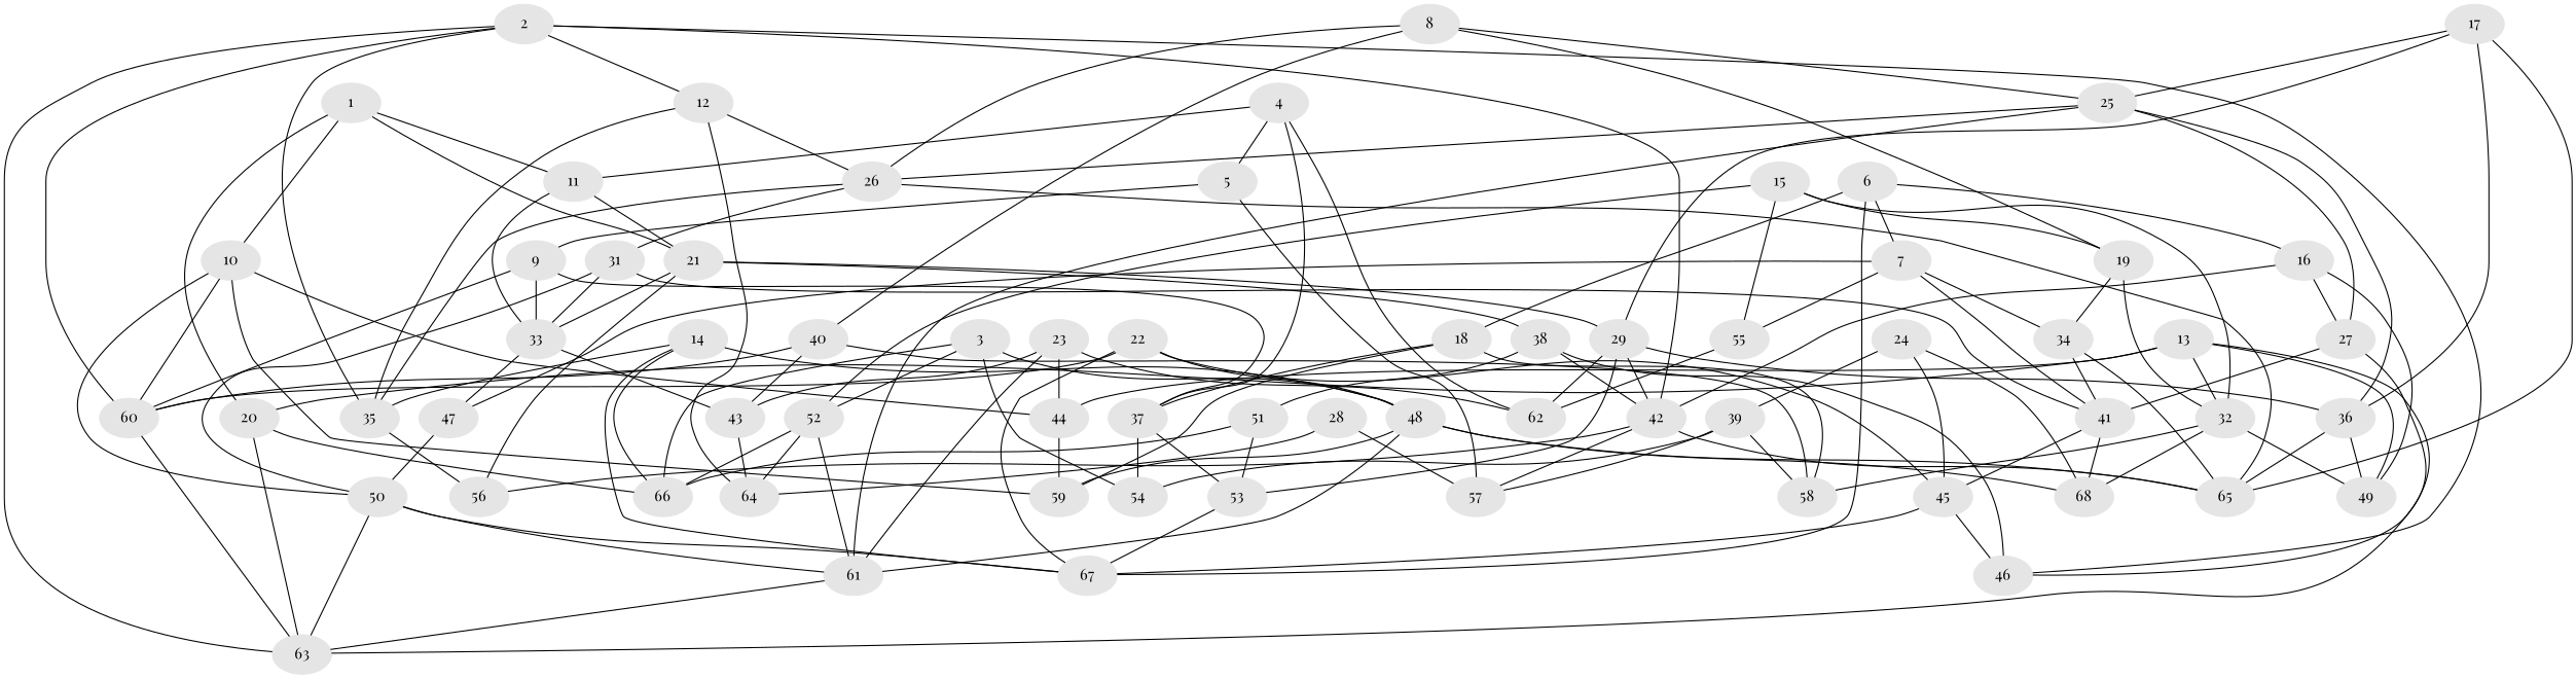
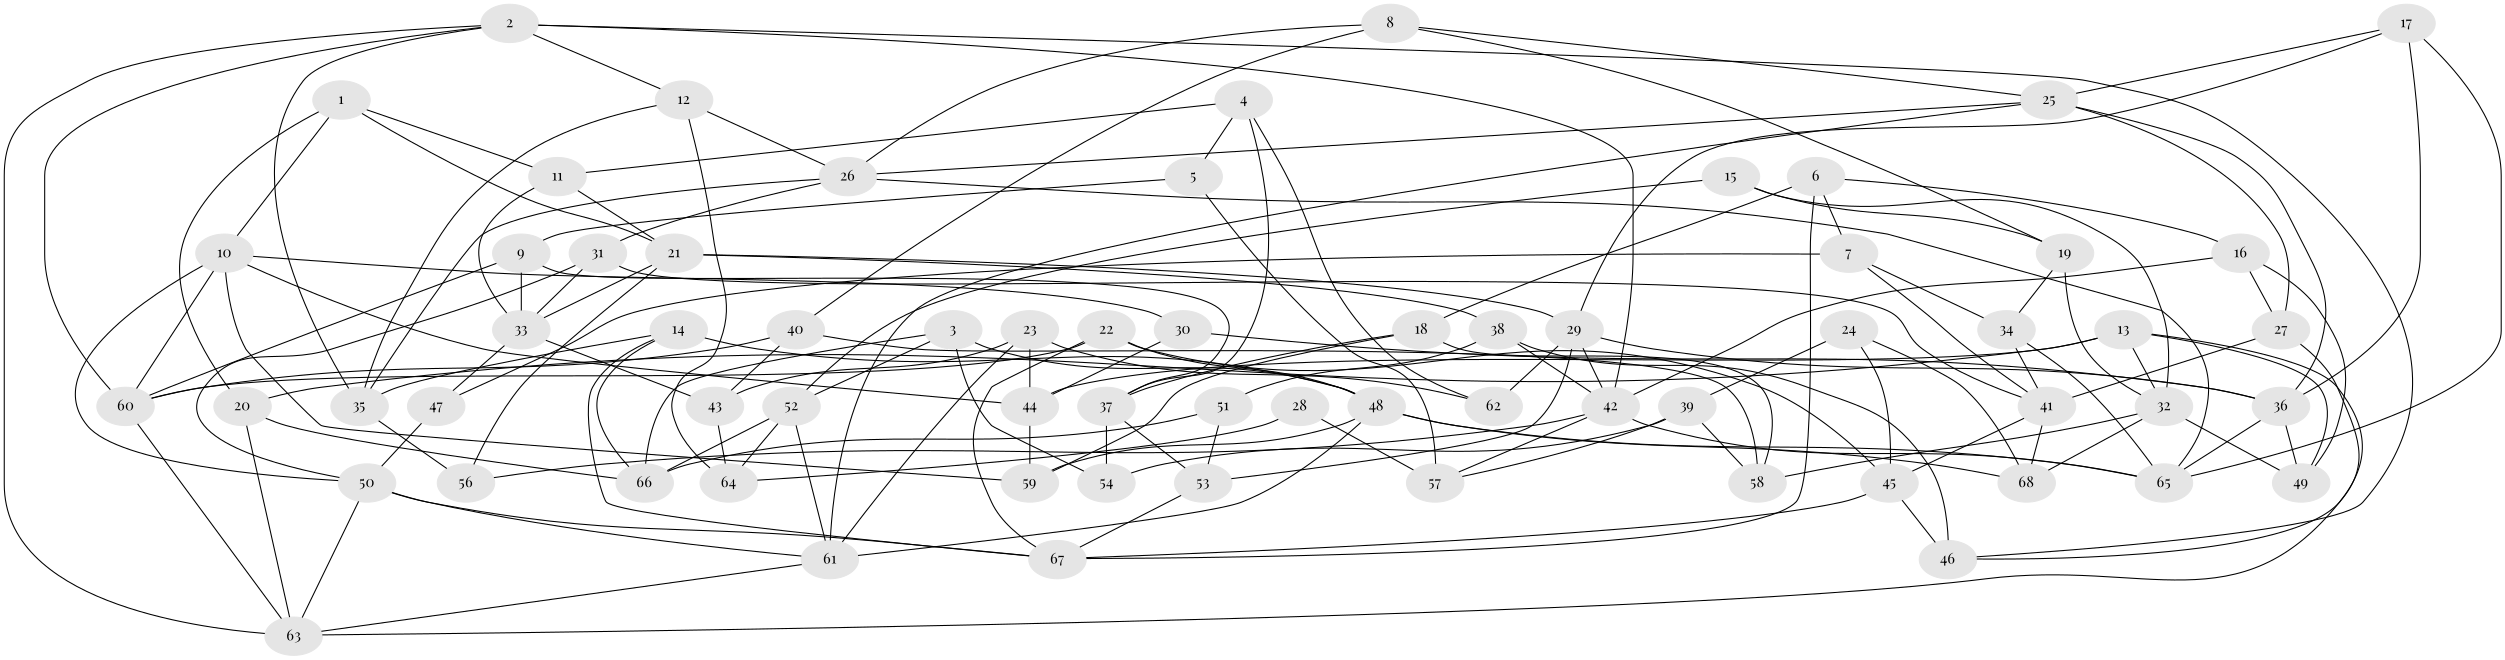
  graph {
    fontname="Playfair Display"
    node [color=gray90 fontname="Playfair Display" style=filled]
    edge [fontname="Playfair Display" weight=1.0]
    1
    10
    11
    20
    21
    60
+   30
    44
    50
    59
    33
    63
    66
    29
    38
    56
    2
    12
    35
    42
    46
    26
    64
    57
    65
    3
    48
    52
    54
    61
    68
    4
    5
    37
    62
    9
    53
    6
    7
    16
    18
    67
    34
    41
    47
-   55
    49
    27
    58
    45
    8
    19
    25
    40
    32
    36
    31
    43
    13
    14
    15
    17
    51
    22
    23
    24
    39
    28
    1 -- 10
    1 -- 11
    1 -- 20
    1 -- 21
    10 -- 60
+   10 -- 30
    10 -- 44
    10 -- 50
    10 -- 59
    11 -- 21
    11 -- 33
    20 -- 63
    20 -- 66
    21 -- 33
    21 -- 29
    21 -- 38
    21 -- 56
    60 -- 63
+   30 -- 44
+   30 -- 36
    44 -- 59
    50 -- 63
    50 -- 61
    50 -- 67
    33 -- 47
    33 -- 43
    29 -- 42
    29 -- 62
    29 -- 53
    29 -- 36
    38 -- 42
    38 -- 46
    38 -- 51
    2 -- 60
    2 -- 63
    2 -- 12
    2 -- 35
    2 -- 42
    2 -- 46
    12 -- 35
    12 -- 26
    12 -- 64
    35 -- 56 [weight=2.0]
    42 -- 56
    42 -- 57
    42 -- 65
    26 -- 35
    26 -- 65
    26 -- 31
    3 -- 66
    3 -- 48
    3 -- 52
    3 -- 54
    48 -- 59
    48 -- 65
    48 -- 61
    48 -- 68
    52 -- 66 [weight=2.0]
    52 -- 64
    52 -- 61
    61 -- 63
    4 -- 11
    4 -- 5
    4 -- 37
    4 -- 62
    5 -- 57 [weight=2.0]
    5 -- 9
    37 -- 54 [weight=2.0]
    37 -- 53
    9 -- 60
    9 -- 33
    9 -- 37
    53 -- 67
    6 -- 7
    6 -- 16
    6 -- 18
    6 -- 67
    7 -- 34
    7 -- 41
    7 -- 47 [weight=2.0]
-   7 -- 55
    16 -- 42
    16 -- 49
    16 -- 27
    18 -- 59
    18 -- 37
    18 -- 58
    34 -- 65
    34 -- 41
    41 -- 68
    41 -- 45
    47 -- 50
-   55 -- 62
    27 -- 46
    27 -- 41
    45 -- 46 [weight=2.0]
    45 -- 67
    8 -- 26
    8 -- 19
    8 -- 25
    8 -- 40
    19 -- 34
    19 -- 32
    25 -- 26
    25 -- 61
    25 -- 27
    25 -- 36
    40 -- 60
    40 -- 58
    40 -- 43
    32 -- 68
    32 -- 49
    32 -- 58
    36 -- 65
    36 -- 49
    31 -- 50
    31 -- 33
    31 -- 41
    43 -- 64
    13 -- 20
    13 -- 44 [weight=2.0]
    13 -- 63
    13 -- 49
    13 -- 32
    14 -- 66
    14 -- 35
    14 -- 48
    14 -- 67
    15 -- 52
-   15 -- 55
    15 -- 19
    15 -- 32
    17 -- 29
    17 -- 65
    17 -- 25
    17 -- 36
    51 -- 66
    51 -- 53
    22 -- 60
    22 -- 48
    22 -- 67
    22 -- 45
    23 -- 44
    23 -- 61
    23 -- 62
    23 -- 43
    24 -- 68
    24 -- 45
    24 -- 39
    39 -- 57
    39 -- 54
    39 -- 58
    28 -- 64
    28 -- 57 [weight=2.0]
  }
